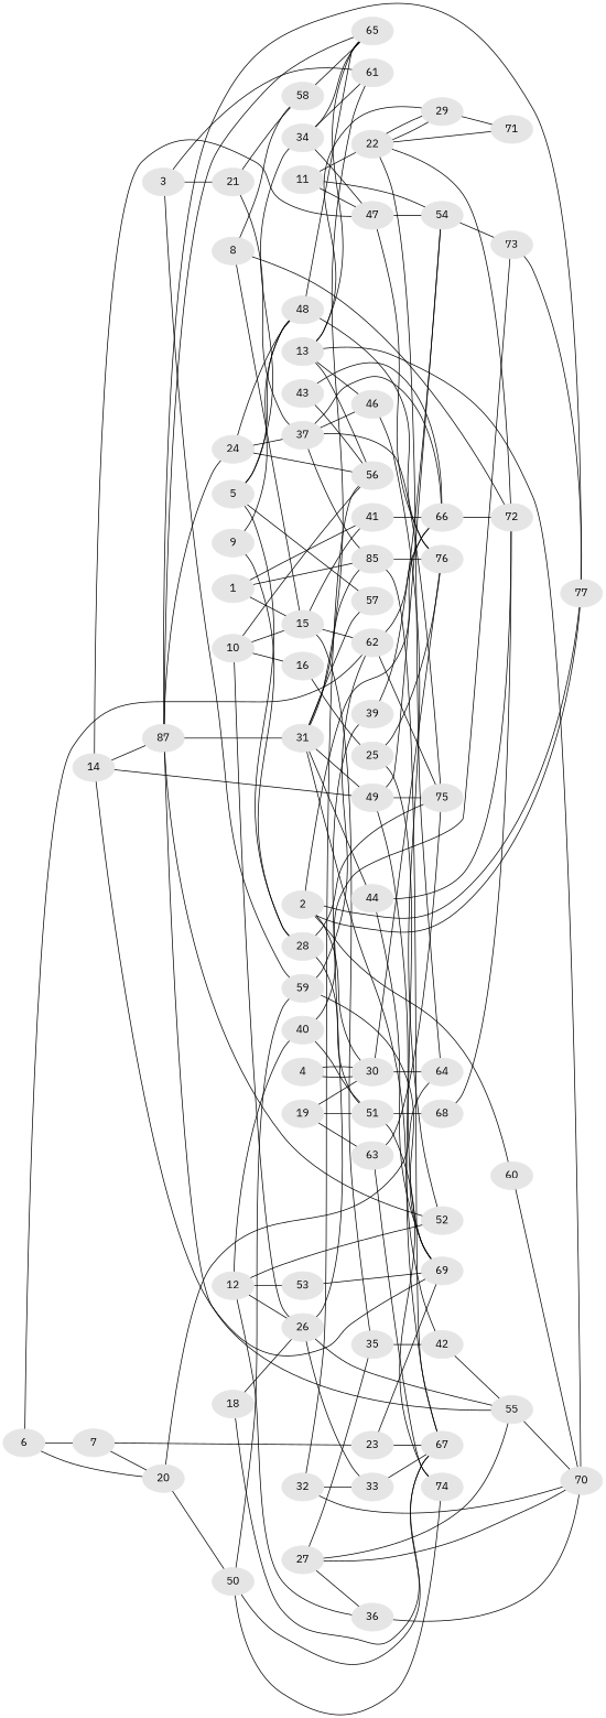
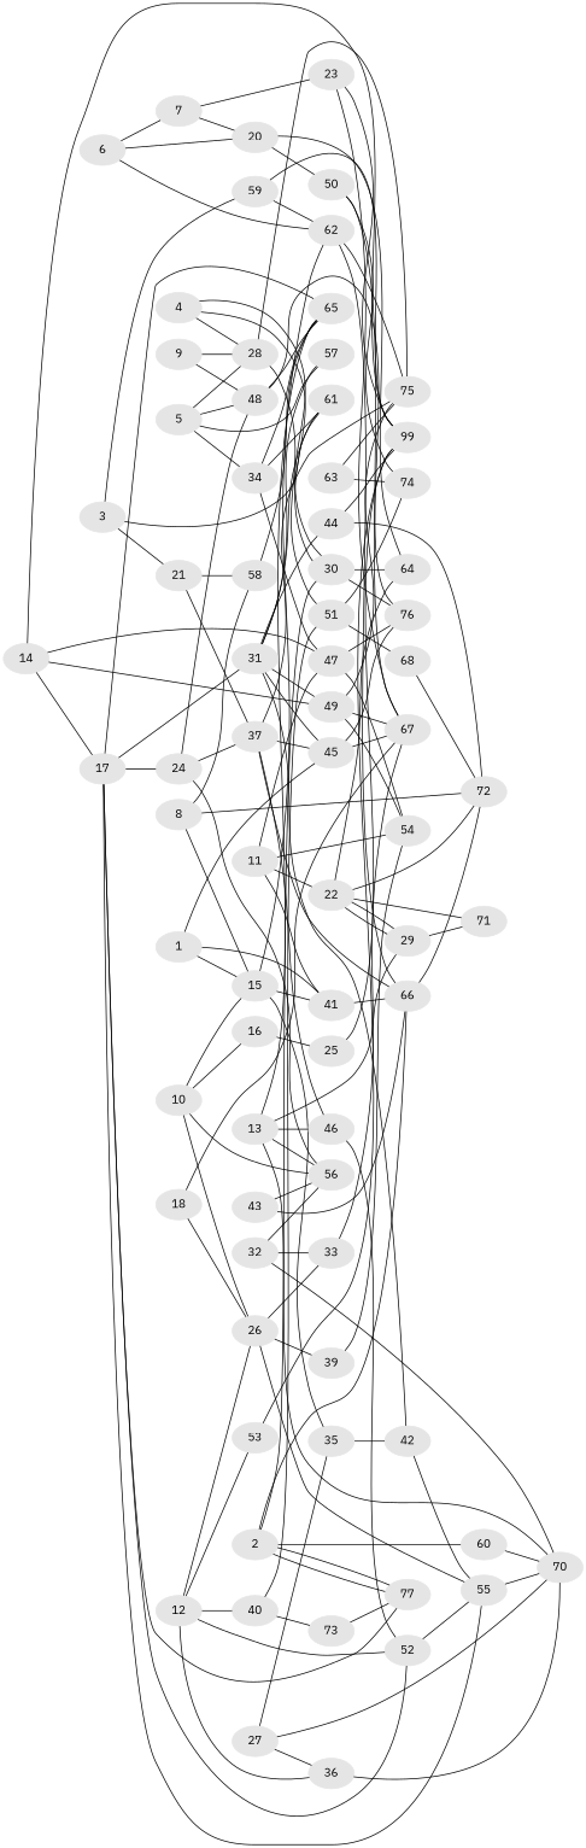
  graph {
    fontname="IBM Plex Sans"
    rankdir=LR
    node [color=gray90 fontname="IBM Plex Sans" style=filled]
    edge [fontname="IBM Plex Sans"]
    1
    15
    41
-   45 [label=85]
+   45
    62
    35
    66
    67
    76
    2
    30
    60
    77
    64
    70
    72
    3
    21
    59
    61
    58
    37
-   69
+   69 [label=99]
    4
    28
    51
    75
    5
    34
    57
    48
    47
    65
    6
    7
    20
    23
    50
    8
    9
    10
    16
    26
    56
    25
    55
    33
    39
    11
    22
    54
    29
    71
    73
    12
    36
    40
    52
    53
    13
    46
    14
-   17 [label=87]
+   17
    49
    24
    31
    42
    44
    18
-   19
    63
    74
    68
    27
    32
    43
    1 -- 15
    1 -- 41
    1 -- 45
    15 -- 41
    15 -- 62
    15 -- 35
    41 -- 66
    45 -- 67
    45 -- 76
    62 -- 66
    62 -- 75
    35 -- 42
    66 -- 72
    2 -- 66
    2 -- 30
    2 -- 60
    2 -- 77
    2 -- 77
    30 -- 76
    30 -- 64
    60 -- 70
    3 -- 21
    3 -- 59
    3 -- 61
    21 -- 58
    21 -- 37
    59 -- 62
    59 -- 69
    58 -- 65
    37 -- 45
    37 -- 66
    37 -- 75
    37 -- 46
    4 -- 30
    4 -- 30
+   4 -- 28
    28 -- 51
    28 -- 75
    51 -- 74
    51 -- 68
    5 -- 28
    5 -- 34
    5 -- 57
    5 -- 48
    34 -- 61
    34 -- 47
    34 -- 65
    48 -- 76
    48 -- 65
    47 -- 76
    47 -- 54
    6 -- 62
    6 -- 7
    6 -- 20
    7 -- 20
    7 -- 23
    20 -- 64
    20 -- 50
    23 -- 67
    23 -- 69
    50 -- 67
-   50 -- 59
    50 -- 74
    8 -- 15
    8 -- 72
    8 -- 58
    9 -- 28
    9 -- 48
    10 -- 15
    10 -- 16
    10 -- 26
    10 -- 56
    16 -- 25
    26 -- 55
    26 -- 33
    26 -- 39
-   25 -- 76
    25 -- 69
    55 -- 70
    33 -- 67
    39 -- 54
+   11 -- 41
    11 -- 47
    11 -- 22
    11 -- 54
    22 -- 64
    22 -- 72
    22 -- 29
    22 -- 29
    22 -- 71
-   54 -- 73
    29 -- 71
    73 -- 77
    12 -- 26
    12 -- 36
    12 -- 40
    12 -- 52
    12 -- 53
    36 -- 70
    40 -- 51
    40 -- 73
-   27 -- 55
+   52 -- 55
    53 -- 69
    13 -- 70
    13 -- 65
    13 -- 56
    13 -- 29
    13 -- 46
    46 -- 52
    14 -- 69
    14 -- 47
    14 -- 17
    14 -- 49
    17 -- 77
    17 -- 65
    17 -- 55
    17 -- 52
    17 -- 24
    17 -- 31
    49 -- 67
    49 -- 75
    49 -- 54
    24 -- 37
    24 -- 48
    24 -- 56
    31 -- 45
    31 -- 61
    31 -- 57
    31 -- 49
    31 -- 42
    31 -- 44
    42 -- 55
    44 -- 72
    44 -- 69
    18 -- 67
    18 -- 26
-   19 -- 30
-   19 -- 51
-   19 -- 63
    63 -- 75
    63 -- 74
    68 -- 72
    27 -- 35
    27 -- 70
    27 -- 36
    32 -- 70
    32 -- 56
    32 -- 33
    43 -- 66
    43 -- 56
  }
